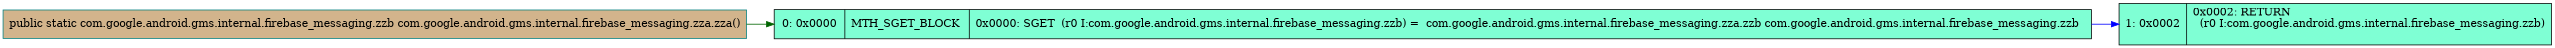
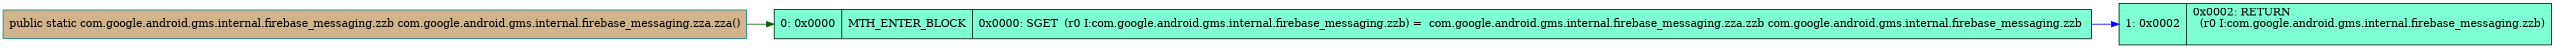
  digraph {
    rankdir=LR
    node [shape=record style=filled fillcolor=aquamarine color=black]
-   n1 [label="{0\:\ 0x0000|MTH_SGET_BLOCK\l|0x0000: SGET  (r0 I:com.google.android.gms.internal.firebase_messaging.zzb) =  com.google.android.gms.internal.firebase_messaging.zza.zzb com.google.android.gms.internal.firebase_messaging.zzb \l}"]
+   n1 [label="{0\:\ 0x0000|MTH_ENTER_BLOCK\l|0x0000: SGET  (r0 I:com.google.android.gms.internal.firebase_messaging.zzb) =  com.google.android.gms.internal.firebase_messaging.zza.zzb com.google.android.gms.internal.firebase_messaging.zzb \l}"]
    n2 [label="{1\:\ 0x0002|0x0002: RETURN  \l  (r0 I:com.google.android.gms.internal.firebase_messaging.zzb)\l \l}"]
    n3 [label="{public static com.google.android.gms.internal.firebase_messaging.zzb com.google.android.gms.internal.firebase_messaging.zza.zza() }" fillcolor=tan color=teal]
    n1 -> n2 [color=blue]
    n3 -> n1 [color=darkgreen]
  }
